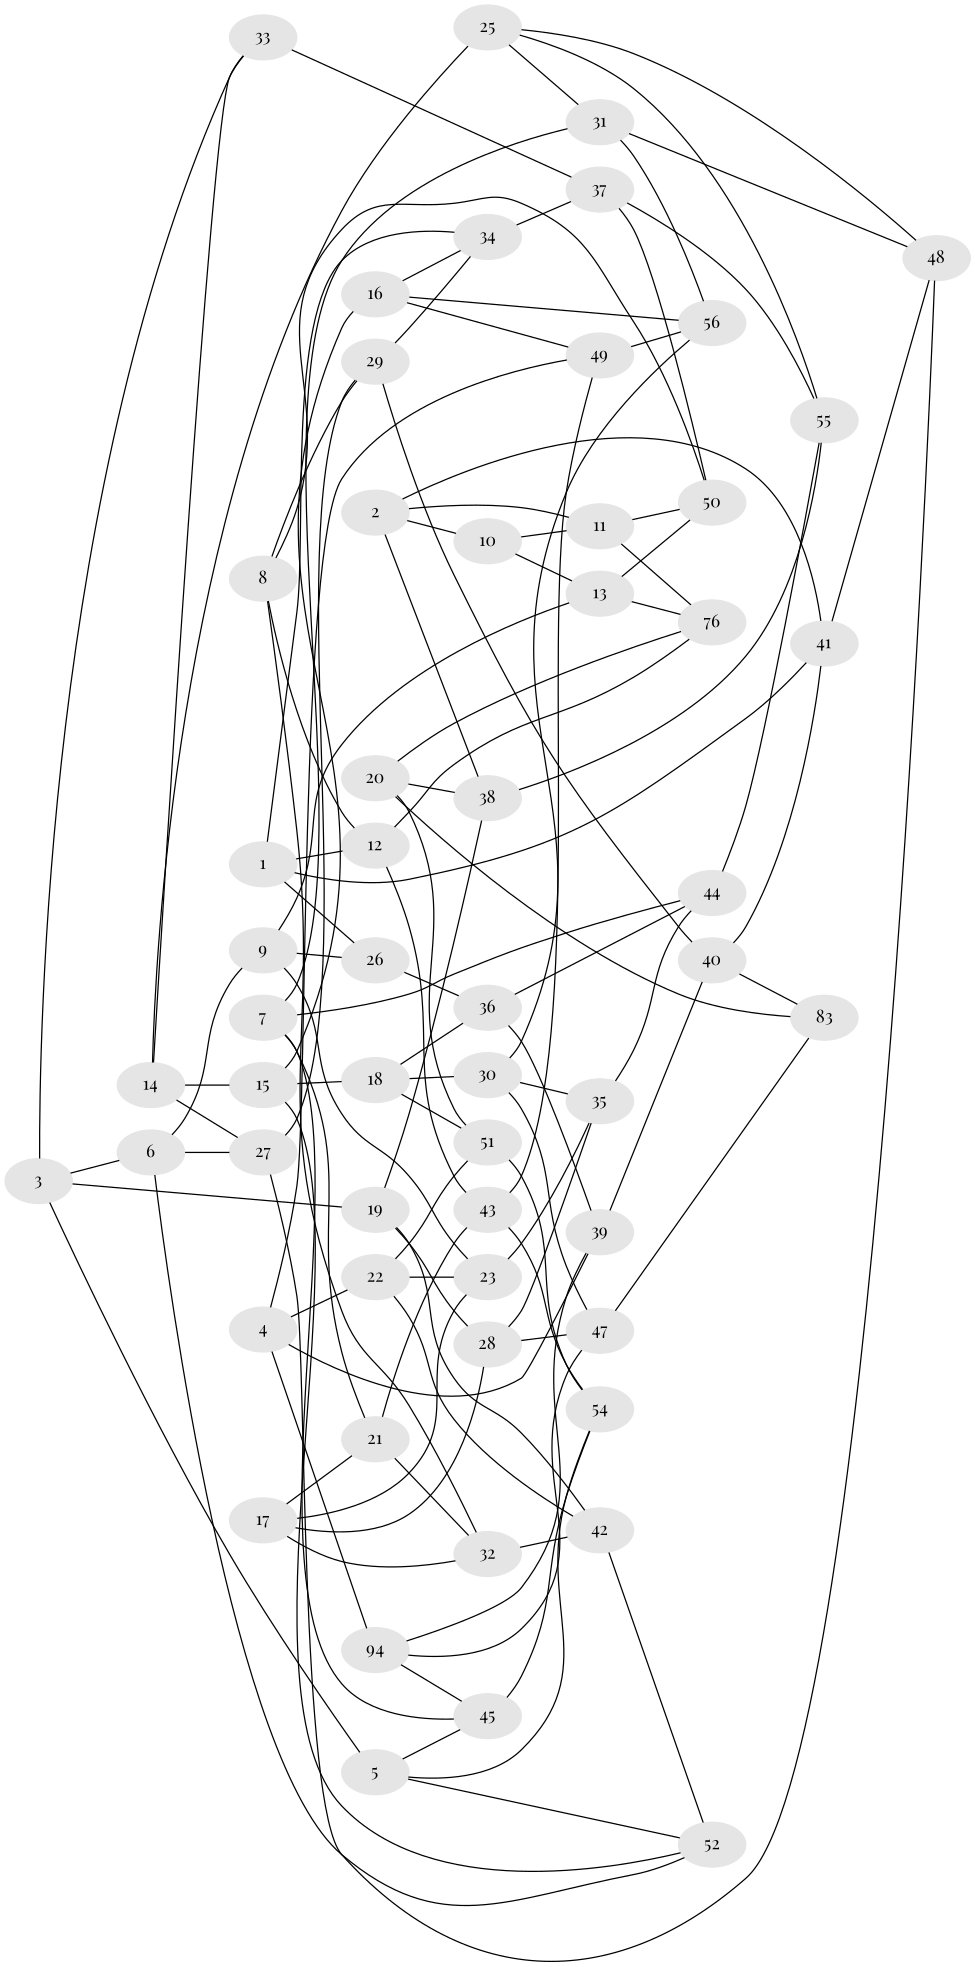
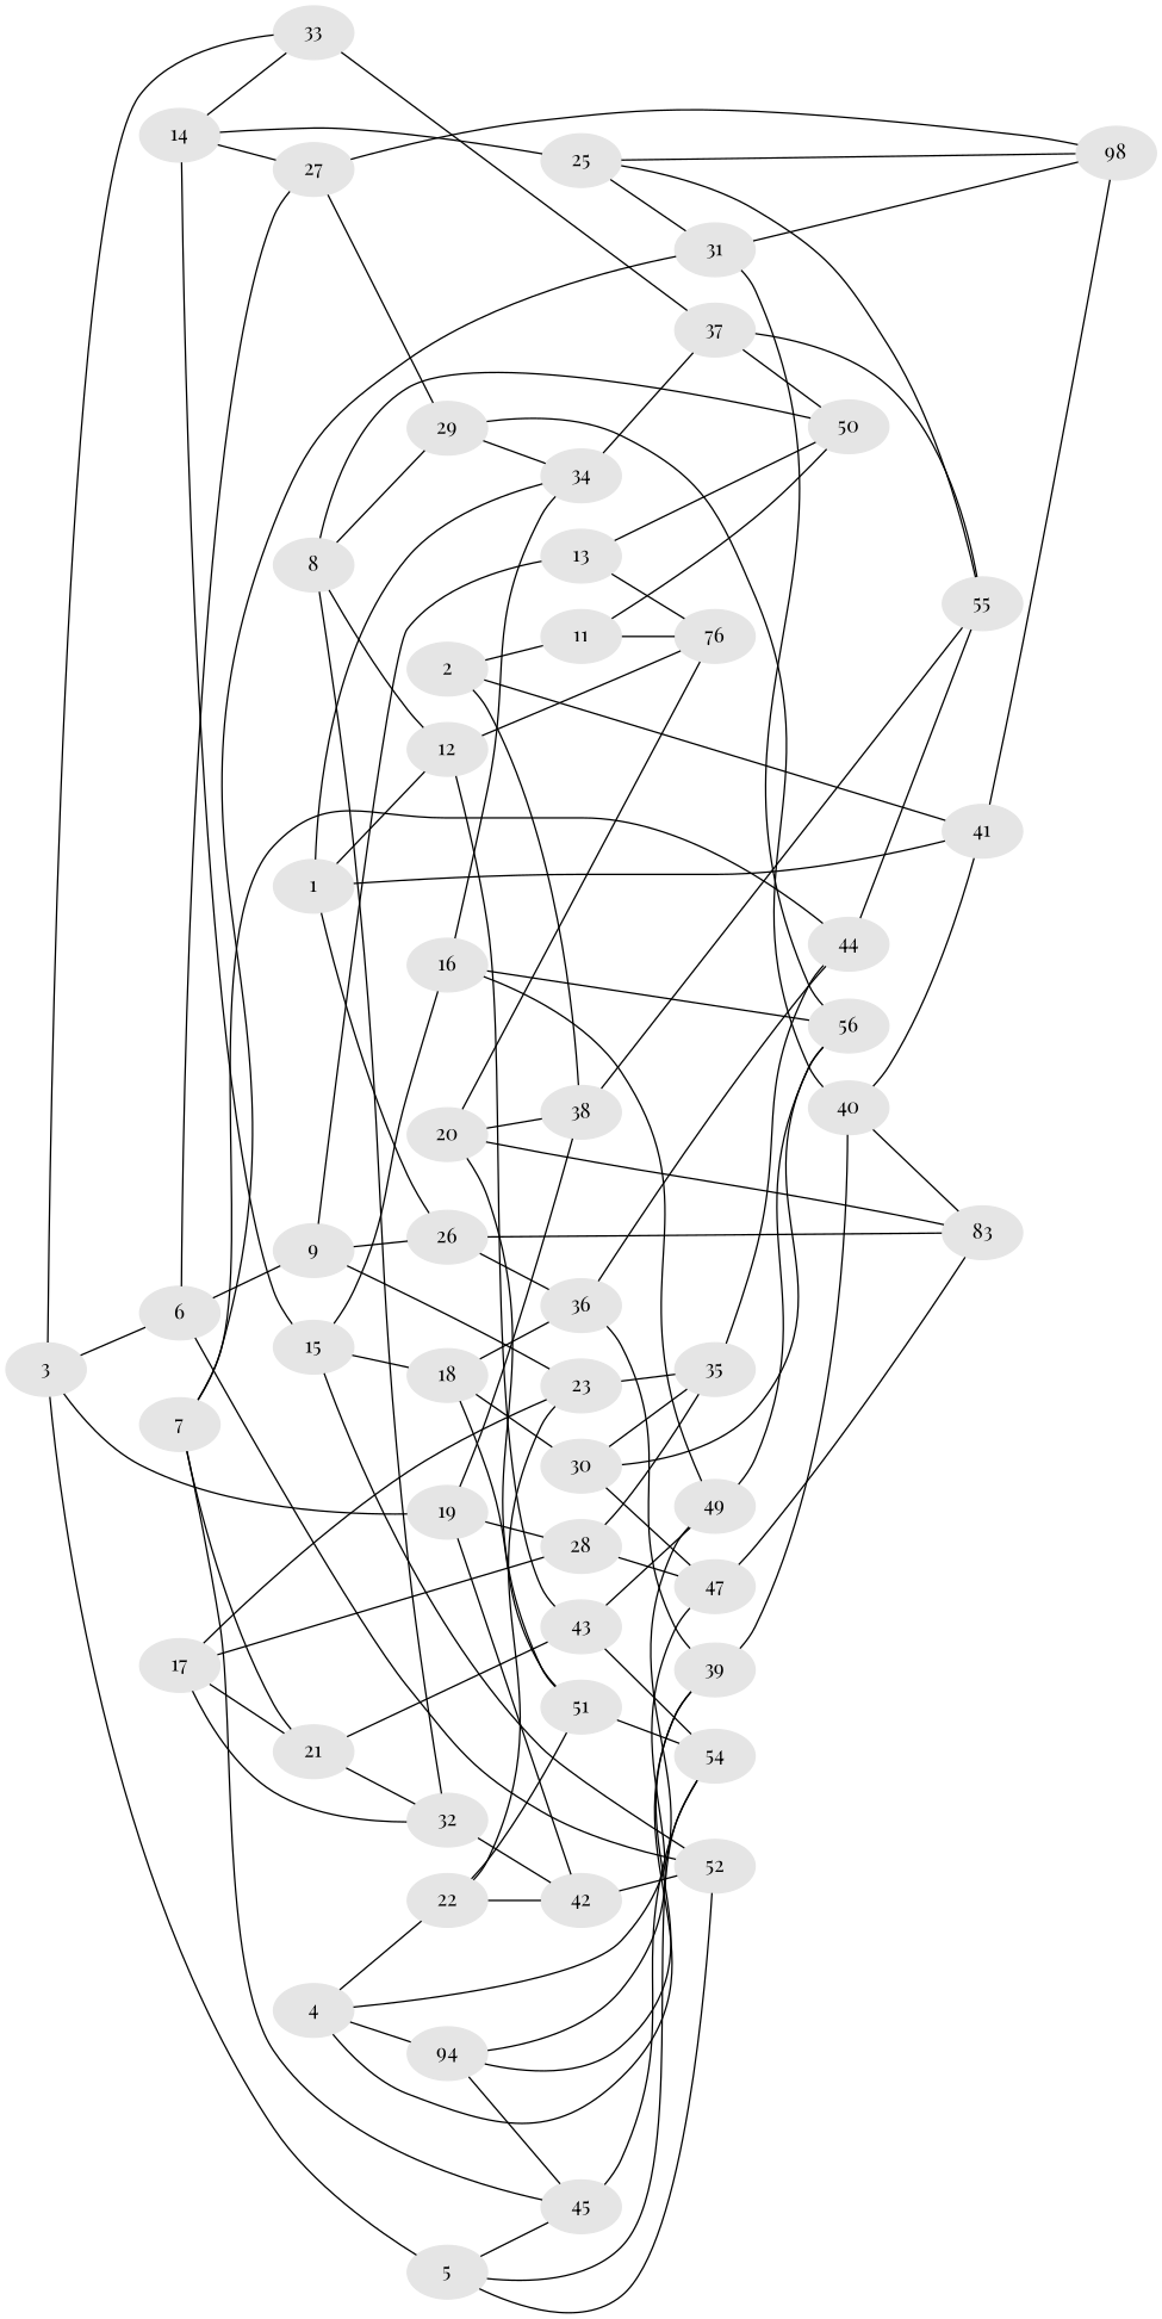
  graph {
    fontname="Playfair Display"
    rankdir=LR
    node [color=gray90 fontname="Playfair Display" style=filled]
    edge [fontname="Playfair Display"]
    1
    12
    26
    34
    41
    n6 [label=76]
    43
    36
    n9 [label=83]
    37
-   48
+   48 [label=98]
    2
-   10
    11
    38
    13
    50
    55
    3
    5
    6
    19
    33
    45
    52
    54
    9
    27
    28
    42
    4
    22
    n33 [label=94]
    39
    49
    23
    51
    47
    40
    56
    29
    7
    21
    31
    44
    32
    8
    35
    14
    15
    25
    16
    18
    30
    17
    20
    1 -- 12
    1 -- 26
    1 -- 34
    1 -- 41
    12 -- n6
    12 -- 43
    26 -- 36
+   26 -- n9
    34 -- 37
    41 -- 48
    43 -- 54
    43 -- 49
    36 -- 39
    36 -- 44
    37 -- 50
    37 -- 55
    2 -- 41
-   2 -- 10
    2 -- 11
    2 -- 38
-   10 -- 11
-   10 -- 13
    11 -- n6
    11 -- 50
    38 -- 55
    13 -- n6
    13 -- 50
    3 -- 5
    3 -- 6
    3 -- 19
    3 -- 33
    5 -- 45
    5 -- 52
    5 -- 54
    6 -- 52
    6 -- 9
    6 -- 27
    19 -- 38
    19 -- 28
    19 -- 42
    33 -- 37
    45 -- 54
    9 -- 26
    9 -- 13
    9 -- 23
    27 -- 48
    27 -- 29
    28 -- 47
    28 -- 35
    42 -- 52
    4 -- 22
    4 -- n33
    4 -- 39
    4 -- 49
    22 -- 42
    22 -- 23
    22 -- 51
    n33 -- 45
    n33 -- 39
    n33 -- 47
    39 -- 40
    49 -- 56
    23 -- 35
    51 -- 54
    47 -- n9
    40 -- 41
    40 -- n9
    29 -- 34
    29 -- 40
    7 -- 45
    7 -- 21
    7 -- 31
    7 -- 44
    21 -- 43
    21 -- 32
    31 -- 48
    31 -- 56
    44 -- 55
    32 -- 42
    8 -- 12
    8 -- 50
    8 -- 29
    8 -- 32
    35 -- 44
    14 -- 33
    14 -- 27
    14 -- 15
    14 -- 25
    15 -- 52
    15 -- 16
    15 -- 18
    25 -- 48
    25 -- 55
    25 -- 31
    16 -- 34
    16 -- 49
    16 -- 56
    18 -- 36
    18 -- 51
    18 -- 30
    30 -- 47
    30 -- 56
    30 -- 35
    17 -- 28
    17 -- 23
    17 -- 21
    17 -- 32
    20 -- n6
    20 -- n9
    20 -- 38
    20 -- 51
  }
